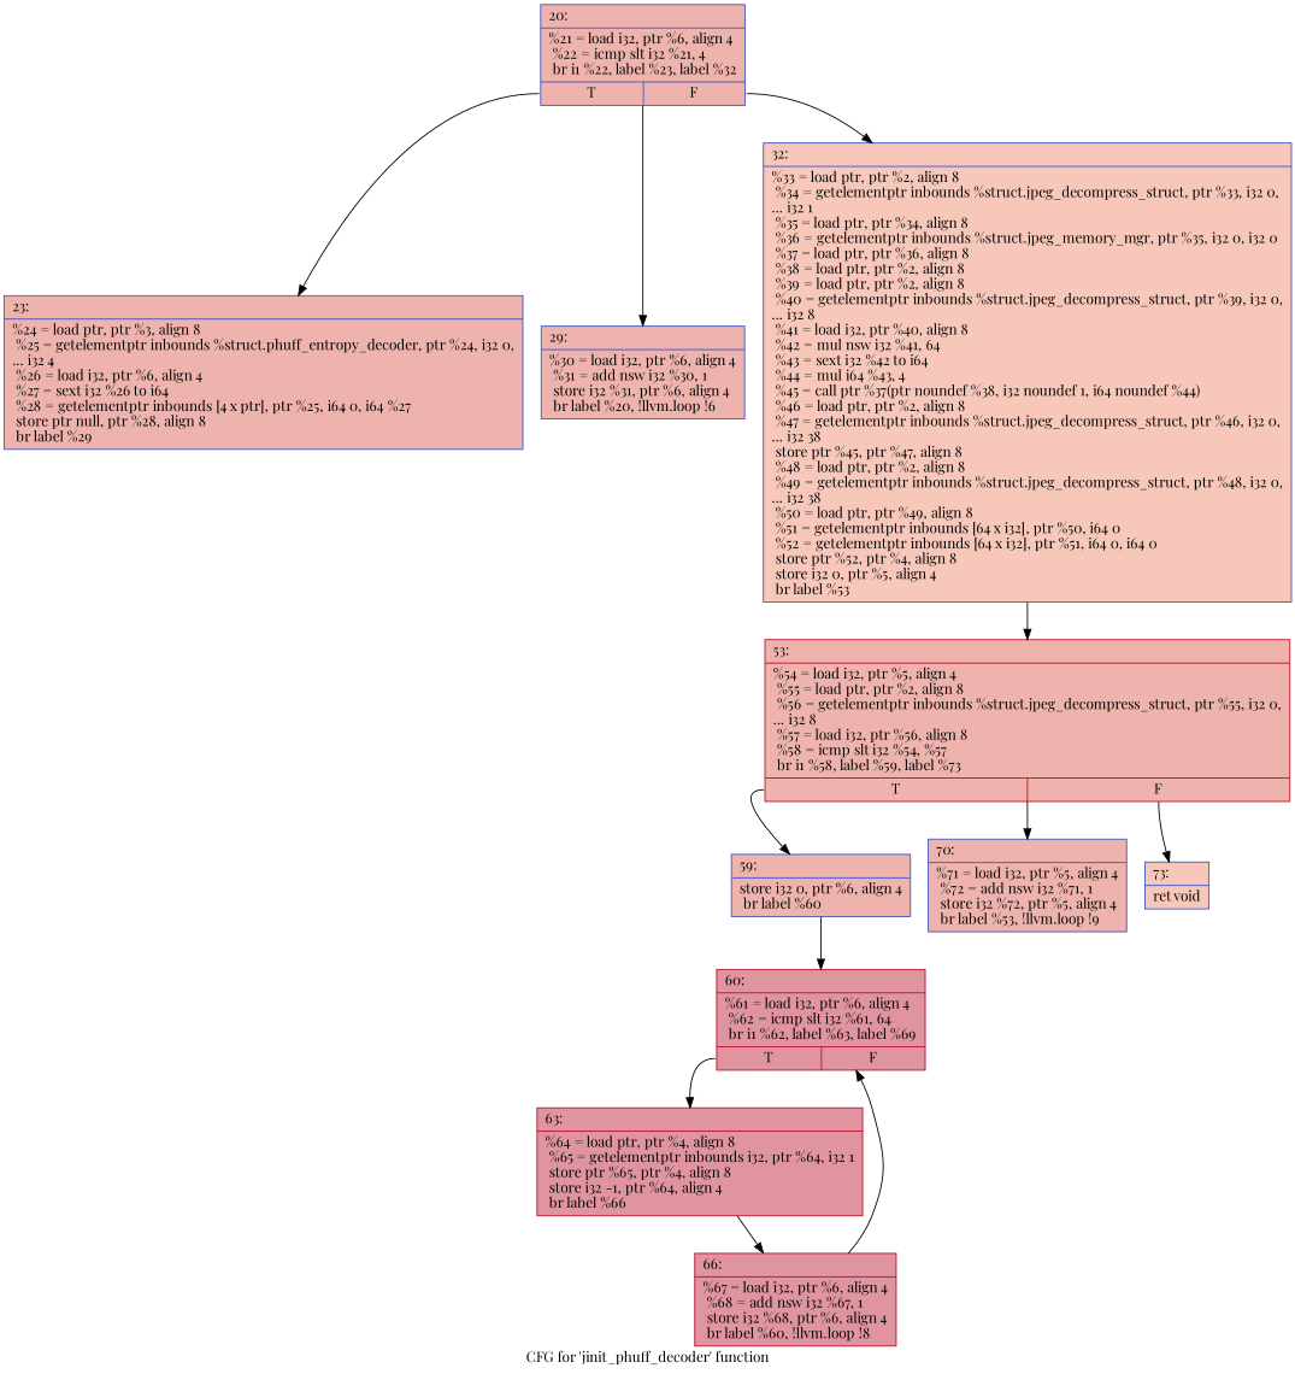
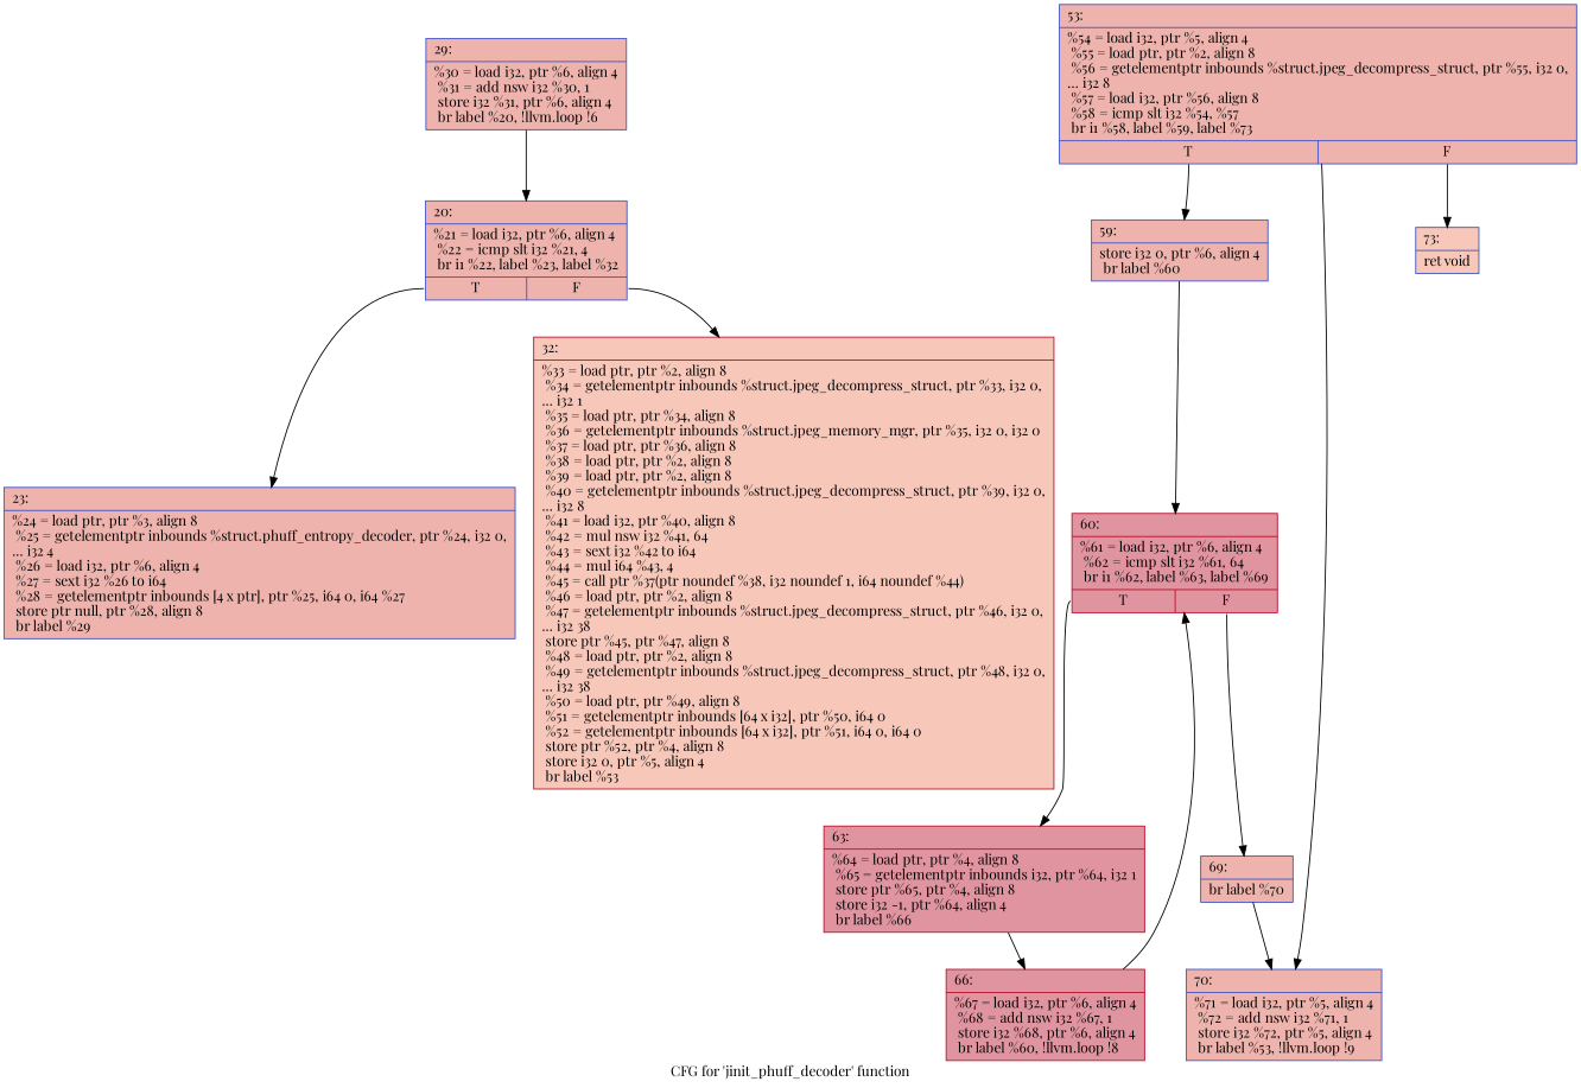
  digraph {
    fontname="Playfair Display"
    label="CFG for 'jinit_phuff_decoder' function"
    node [color="#3d50c3ff" fillcolor="#d6524470" fontname="Playfair Display" shape=record style=filled]
    edge [fontname="Playfair Display"]
    n1 [label="{20:\l|  %21 = load i32, ptr %6, align 4\l  %22 = icmp slt i32 %21, 4\l  br i1 %22, label %23, label %32\l|{<s0>T|<s1>F}}"]
    n2 [label="{23:\l|  %24 = load ptr, ptr %3, align 8\l  %25 = getelementptr inbounds %struct.phuff_entropy_decoder, ptr %24, i32 0,\l... i32 4\l  %26 = load i32, ptr %6, align 4\l  %27 = sext i32 %26 to i64\l  %28 = getelementptr inbounds [4 x ptr], ptr %25, i64 0, i64 %27\l  store ptr null, ptr %28, align 8\l  br label %29\l}"]
-   n3 [fillcolor="#ec7f6370" label="{32:\l|  %33 = load ptr, ptr %2, align 8\l  %34 = getelementptr inbounds %struct.jpeg_decompress_struct, ptr %33, i32 0,\l... i32 1\l  %35 = load ptr, ptr %34, align 8\l  %36 = getelementptr inbounds %struct.jpeg_memory_mgr, ptr %35, i32 0, i32 0\l  %37 = load ptr, ptr %36, align 8\l  %38 = load ptr, ptr %2, align 8\l  %39 = load ptr, ptr %2, align 8\l  %40 = getelementptr inbounds %struct.jpeg_decompress_struct, ptr %39, i32 0,\l... i32 8\l  %41 = load i32, ptr %40, align 8\l  %42 = mul nsw i32 %41, 64\l  %43 = sext i32 %42 to i64\l  %44 = mul i64 %43, 4\l  %45 = call ptr %37(ptr noundef %38, i32 noundef 1, i64 noundef %44)\l  %46 = load ptr, ptr %2, align 8\l  %47 = getelementptr inbounds %struct.jpeg_decompress_struct, ptr %46, i32 0,\l... i32 38\l  store ptr %45, ptr %47, align 8\l  %48 = load ptr, ptr %2, align 8\l  %49 = getelementptr inbounds %struct.jpeg_decompress_struct, ptr %48, i32 0,\l... i32 38\l  %50 = load ptr, ptr %49, align 8\l  %51 = getelementptr inbounds [64 x i32], ptr %50, i64 0\l  %52 = getelementptr inbounds [64 x i32], ptr %51, i64 0, i64 0\l  store ptr %52, ptr %4, align 8\l  store i32 0, ptr %5, align 4\l  br label %53\l}"]
-   n4 [color="#b70d28ff" label="{53:\l|  %54 = load i32, ptr %5, align 4\l  %55 = load ptr, ptr %2, align 8\l  %56 = getelementptr inbounds %struct.jpeg_decompress_struct, ptr %55, i32 0,\l... i32 8\l  %57 = load i32, ptr %56, align 8\l  %58 = icmp slt i32 %54, %57\l  br i1 %58, label %59, label %73\l|{<s0>T|<s1>F}}"]
+   n3 [color="#b70d28ff" fillcolor="#ec7f6370" label="{32:\l|  %33 = load ptr, ptr %2, align 8\l  %34 = getelementptr inbounds %struct.jpeg_decompress_struct, ptr %33, i32 0,\l... i32 1\l  %35 = load ptr, ptr %34, align 8\l  %36 = getelementptr inbounds %struct.jpeg_memory_mgr, ptr %35, i32 0, i32 0\l  %37 = load ptr, ptr %36, align 8\l  %38 = load ptr, ptr %2, align 8\l  %39 = load ptr, ptr %2, align 8\l  %40 = getelementptr inbounds %struct.jpeg_decompress_struct, ptr %39, i32 0,\l... i32 8\l  %41 = load i32, ptr %40, align 8\l  %42 = mul nsw i32 %41, 64\l  %43 = sext i32 %42 to i64\l  %44 = mul i64 %43, 4\l  %45 = call ptr %37(ptr noundef %38, i32 noundef 1, i64 noundef %44)\l  %46 = load ptr, ptr %2, align 8\l  %47 = getelementptr inbounds %struct.jpeg_decompress_struct, ptr %46, i32 0,\l... i32 38\l  store ptr %45, ptr %47, align 8\l  %48 = load ptr, ptr %2, align 8\l  %49 = getelementptr inbounds %struct.jpeg_decompress_struct, ptr %48, i32 0,\l... i32 38\l  %50 = load ptr, ptr %49, align 8\l  %51 = getelementptr inbounds [64 x i32], ptr %50, i64 0\l  %52 = getelementptr inbounds [64 x i32], ptr %51, i64 0, i64 0\l  store ptr %52, ptr %4, align 8\l  store i32 0, ptr %5, align 4\l  br label %53\l}"]
+   n4 [label="{53:\l|  %54 = load i32, ptr %5, align 4\l  %55 = load ptr, ptr %2, align 8\l  %56 = getelementptr inbounds %struct.jpeg_decompress_struct, ptr %55, i32 0,\l... i32 8\l  %57 = load i32, ptr %56, align 8\l  %58 = icmp slt i32 %54, %57\l  br i1 %58, label %59, label %73\l|{<s0>T|<s1>F}}"]
    n5 [label="{29:\l|  %30 = load i32, ptr %6, align 4\l  %31 = add nsw i32 %30, 1\l  store i32 %31, ptr %6, align 4\l  br label %20, !llvm.loop !6\l}"]
    n6 [label="{59:\l|  store i32 0, ptr %6, align 4\l  br label %60\l}"]
    n7 [fillcolor="#ec7f6370" label="{73:\l|  ret void\l}"]
    n8 [label="{70:\l|  %71 = load i32, ptr %5, align 4\l  %72 = add nsw i32 %71, 1\l  store i32 %72, ptr %5, align 4\l  br label %53, !llvm.loop !9\l}"]
    n9 [color="#b70d28ff" fillcolor="#b70d2870" label="{60:\l|  %61 = load i32, ptr %6, align 4\l  %62 = icmp slt i32 %61, 64\l  br i1 %62, label %63, label %69\l|{<s0>T|<s1>F}}"]
    n10 [color="#b70d28ff" fillcolor="#b70d2870" label="{63:\l|  %64 = load ptr, ptr %4, align 8\l  %65 = getelementptr inbounds i32, ptr %64, i32 1\l  store ptr %65, ptr %4, align 8\l  store i32 -1, ptr %64, align 4\l  br label %66\l}"]
+   n11 [label="{69:\l|  br label %70\l}"]
    n12 [color="#b70d28ff" fillcolor="#b70d2870" label="{66:\l|  %67 = load i32, ptr %6, align 4\l  %68 = add nsw i32 %67, 1\l  store i32 %68, ptr %6, align 4\l  br label %60, !llvm.loop !8\l}"]
    n1 -> n2 [tailport=s0]
    n1 -> n3 [tailport=s1]
-   n3 -> n4
    n4 -> n6 [tailport=s0]
    n4 -> n7 [tailport=s1]
    n4 -> n8
-   n1 -> n5
+   n5 -> n1
    n6 -> n9
    n9 -> n10 [tailport=s0]
+   n9 -> n11 [tailport=s1]
    n10 -> n12
+   n11 -> n8
    n12 -> n9
  }
